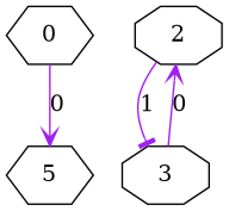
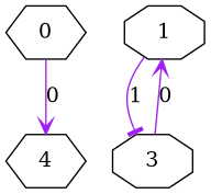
  digraph {
    node [shape=hexagon]
    edge [arrowhead=vee color=purple]
    0
-   4 [label=5]
-   2 [shape=octagon]
+   4
+   2 [shape=octagon label=1]
    3 [shape=octagon]
    0 -> 4 [label=0]
    2 -> 3 [arrowhead=tee label=1]
    3 -> 2 [label=0]
  }
